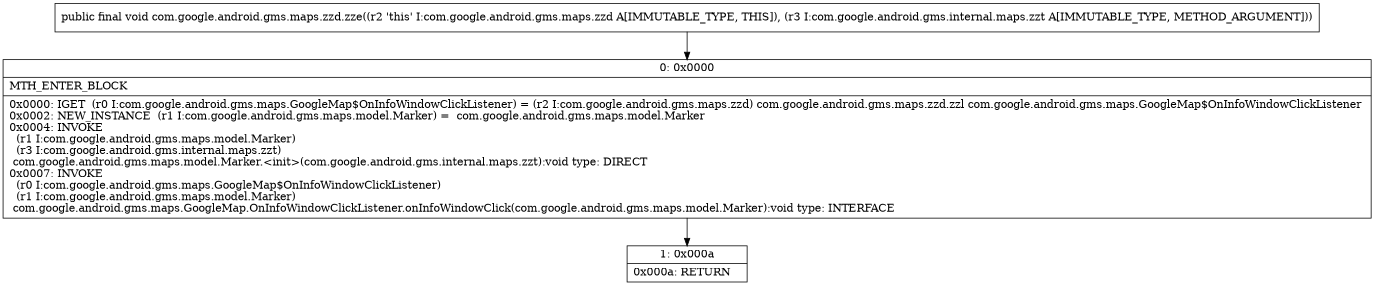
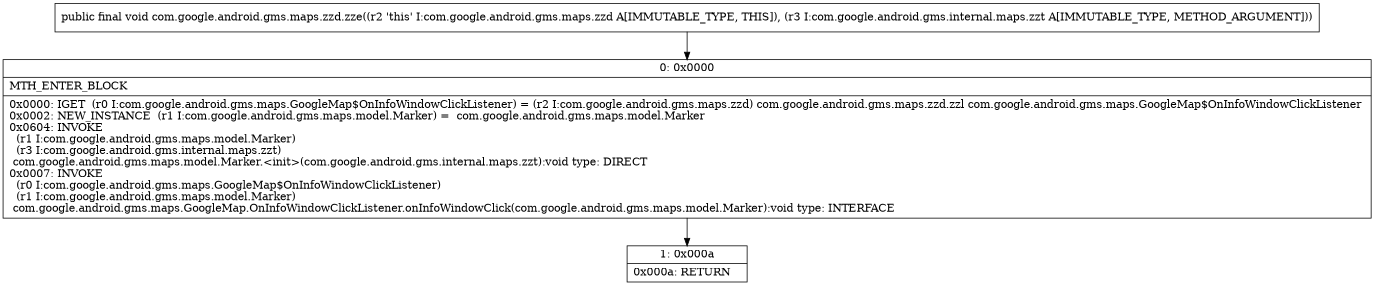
  digraph {
    node [shape=record]
-   n1 [label="{0\:\ 0x0000|MTH_ENTER_BLOCK\l|0x0000: IGET  (r0 I:com.google.android.gms.maps.GoogleMap$OnInfoWindowClickListener) = (r2 I:com.google.android.gms.maps.zzd) com.google.android.gms.maps.zzd.zzl com.google.android.gms.maps.GoogleMap$OnInfoWindowClickListener \l0x0002: NEW_INSTANCE  (r1 I:com.google.android.gms.maps.model.Marker) =  com.google.android.gms.maps.model.Marker \l0x0004: INVOKE  \l  (r1 I:com.google.android.gms.maps.model.Marker)\l  (r3 I:com.google.android.gms.internal.maps.zzt)\l com.google.android.gms.maps.model.Marker.\<init\>(com.google.android.gms.internal.maps.zzt):void type: DIRECT \l0x0007: INVOKE  \l  (r0 I:com.google.android.gms.maps.GoogleMap$OnInfoWindowClickListener)\l  (r1 I:com.google.android.gms.maps.model.Marker)\l com.google.android.gms.maps.GoogleMap.OnInfoWindowClickListener.onInfoWindowClick(com.google.android.gms.maps.model.Marker):void type: INTERFACE \l}"]
+   n1 [label="{0\:\ 0x0000|MTH_ENTER_BLOCK\l|0x0000: IGET  (r0 I:com.google.android.gms.maps.GoogleMap$OnInfoWindowClickListener) = (r2 I:com.google.android.gms.maps.zzd) com.google.android.gms.maps.zzd.zzl com.google.android.gms.maps.GoogleMap$OnInfoWindowClickListener \l0x0002: NEW_INSTANCE  (r1 I:com.google.android.gms.maps.model.Marker) =  com.google.android.gms.maps.model.Marker \l0x0604: INVOKE  \l  (r1 I:com.google.android.gms.maps.model.Marker)\l  (r3 I:com.google.android.gms.internal.maps.zzt)\l com.google.android.gms.maps.model.Marker.\<init\>(com.google.android.gms.internal.maps.zzt):void type: DIRECT \l0x0007: INVOKE  \l  (r0 I:com.google.android.gms.maps.GoogleMap$OnInfoWindowClickListener)\l  (r1 I:com.google.android.gms.maps.model.Marker)\l com.google.android.gms.maps.GoogleMap.OnInfoWindowClickListener.onInfoWindowClick(com.google.android.gms.maps.model.Marker):void type: INTERFACE \l}"]
    n2 [label="{1\:\ 0x000a|0x000a: RETURN   \l}"]
    n3 [label="{public final void com.google.android.gms.maps.zzd.zze((r2 'this' I:com.google.android.gms.maps.zzd A[IMMUTABLE_TYPE, THIS]), (r3 I:com.google.android.gms.internal.maps.zzt A[IMMUTABLE_TYPE, METHOD_ARGUMENT])) }"]
    n1 -> n2
    n3 -> n1
  }
